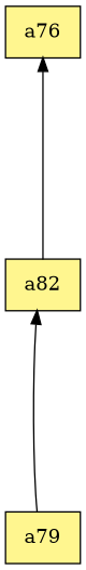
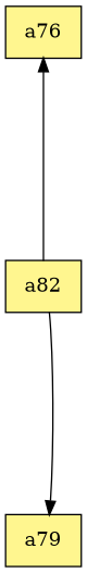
  digraph {
    rankdir=BT
    ranksep=2.0
    node [fillcolor=khaki1 shape=record style=filled]
    n1 [label="{a79}"]
    n2 [label="{a76}"]
    n3 [label="{a82}"]
-   n1 -> n3
+   n3 -> n1
    n3 -> n2
  }
